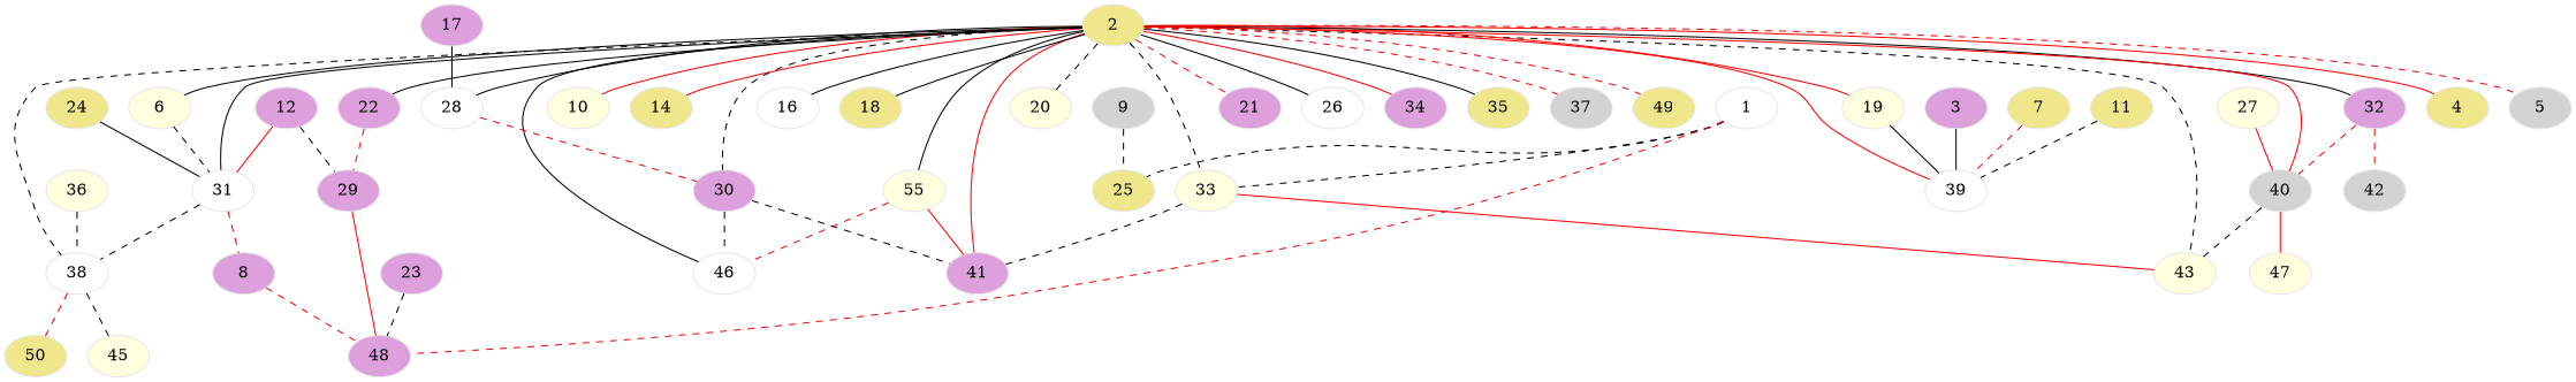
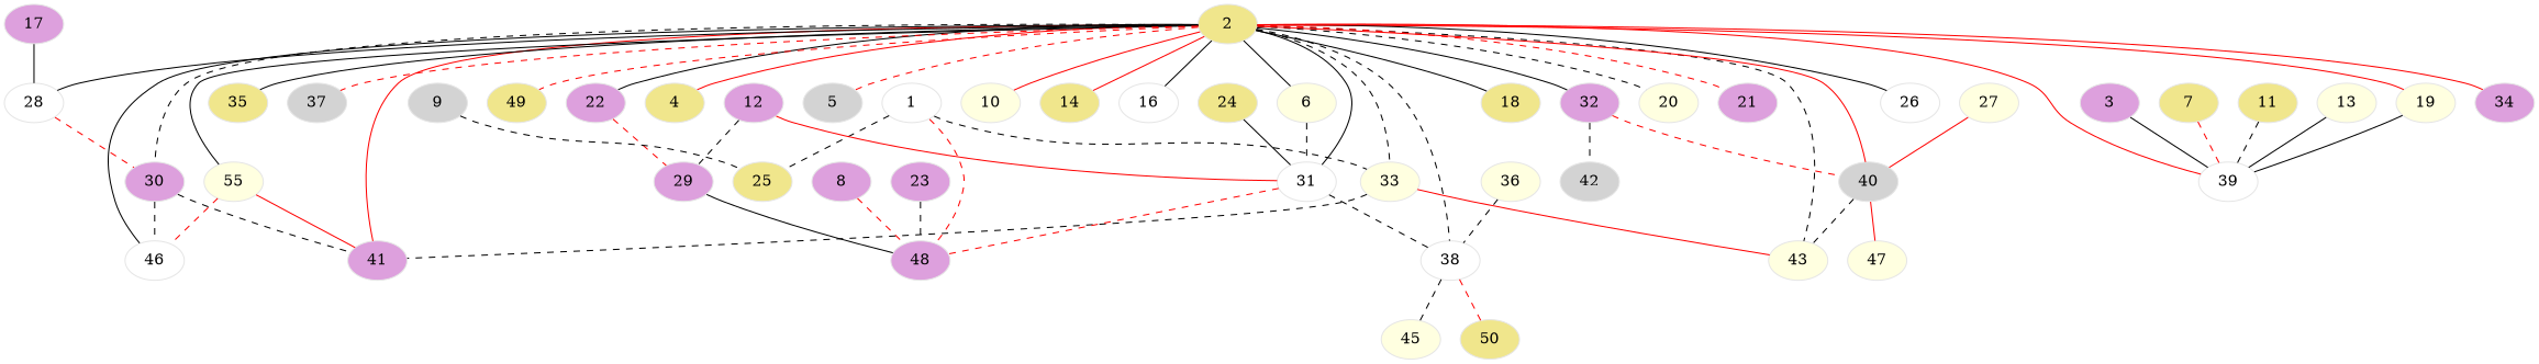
  graph {
    node [color=gray90 fillcolor=plum style=filled]
    edge [color=black style=dashed weight=1.0]
    1 [fillcolor=white]
    25 [fillcolor=khaki]
    33 [fillcolor=lightyellow]
    48
    41
    43 [fillcolor=lightyellow]
    2 [fillcolor=khaki]
    4 [fillcolor=khaki]
    5 [fillcolor=lightgrey]
    6 [fillcolor=lightyellow]
    10 [fillcolor=lightyellow]
    14 [fillcolor=khaki]
    n13 [fillcolor=lightyellow label=55]
    16 [fillcolor=white]
    18 [fillcolor=khaki]
    19 [fillcolor=lightyellow]
    20 [fillcolor=lightyellow]
    21
    22
    26 [fillcolor=white]
    28 [fillcolor=white]
    30
    31 [fillcolor=white]
    32
    34
    35 [fillcolor=khaki]
    37 [fillcolor=lightgrey]
    38 [fillcolor=white]
    39 [fillcolor=white]
    40 [fillcolor=lightgrey]
    46 [fillcolor=white]
    49 [fillcolor=khaki]
    29
    42 [fillcolor=lightgrey]
    45 [fillcolor=lightyellow]
    50 [fillcolor=khaki]
    47 [fillcolor=lightyellow]
    3
    7 [fillcolor=khaki]
    8
    9 [fillcolor=lightgrey]
    11 [fillcolor=khaki]
    12
+   13 [fillcolor=lightyellow]
    17
    23
    24 [fillcolor=khaki]
    27 [fillcolor=lightyellow]
    36 [fillcolor=lightyellow]
    1 -- 25
    1 -- 33
    1 -- 48 [color=red]
    33 -- 41
    33 -- 43 [color=red style=solid]
    2 -- 33 [weight=2.0]
    2 -- 41 [color=red style=solid weight=2.0]
    2 -- 43
    2 -- 4 [color=red style=solid]
    2 -- 5 [color=red]
    2 -- 6 [style=solid]
    2 -- 10 [color=red style=solid]
    2 -- 14 [color=red style=solid]
    2 -- n13 [style=solid]
    2 -- 16 [style=solid]
    2 -- 18 [style=solid]
    2 -- 19 [color=red style=solid weight=2.0]
    2 -- 20
    2 -- 21 [color=red]
    2 -- 22 [style=solid]
    2 -- 26 [style=solid]
    2 -- 28 [style=solid weight=2.0]
    2 -- 30
    2 -- 31 [style=solid weight=2.0]
    2 -- 32 [style=solid]
    2 -- 34 [color=red style=solid]
    2 -- 35 [style=solid]
    2 -- 37 [color=red weight=3.0]
    2 -- 38 [weight=2.0]
    2 -- 39 [color=red style=solid]
    2 -- 40 [color=red style=solid]
    2 -- 46 [style=solid]
    2 -- 49 [color=red]
    6 -- 31
    n13 -- 41 [color=red style=solid]
    n13 -- 46 [color=red]
    19 -- 39 [style=solid]
    22 -- 29 [color=red]
    28 -- 30 [color=red]
    30 -- 41
    30 -- 46
-   31 -- 8 [color=red]
+   31 -- 48 [color=red]
    31 -- 38
    32 -- 40 [color=red]
-   32 -- 42 [color=red]
+   32 -- 42
    38 -- 45
    38 -- 50 [color=red]
    40 -- 43
    40 -- 47 [color=red style=solid]
-   29 -- 48 [color=red style=solid]
+   29 -- 48 [style=solid]
    3 -- 39 [style=solid]
    7 -- 39 [color=red]
    8 -- 48 [color=red]
    9 -- 25
    11 -- 39
    12 -- 31 [color=red style=solid]
    12 -- 29
+   13 -- 39 [style=solid]
    17 -- 28 [style=solid]
    23 -- 48
    24 -- 31 [style=solid]
    27 -- 40 [color=red style=solid]
    36 -- 38 [weight=2.0]
  }
